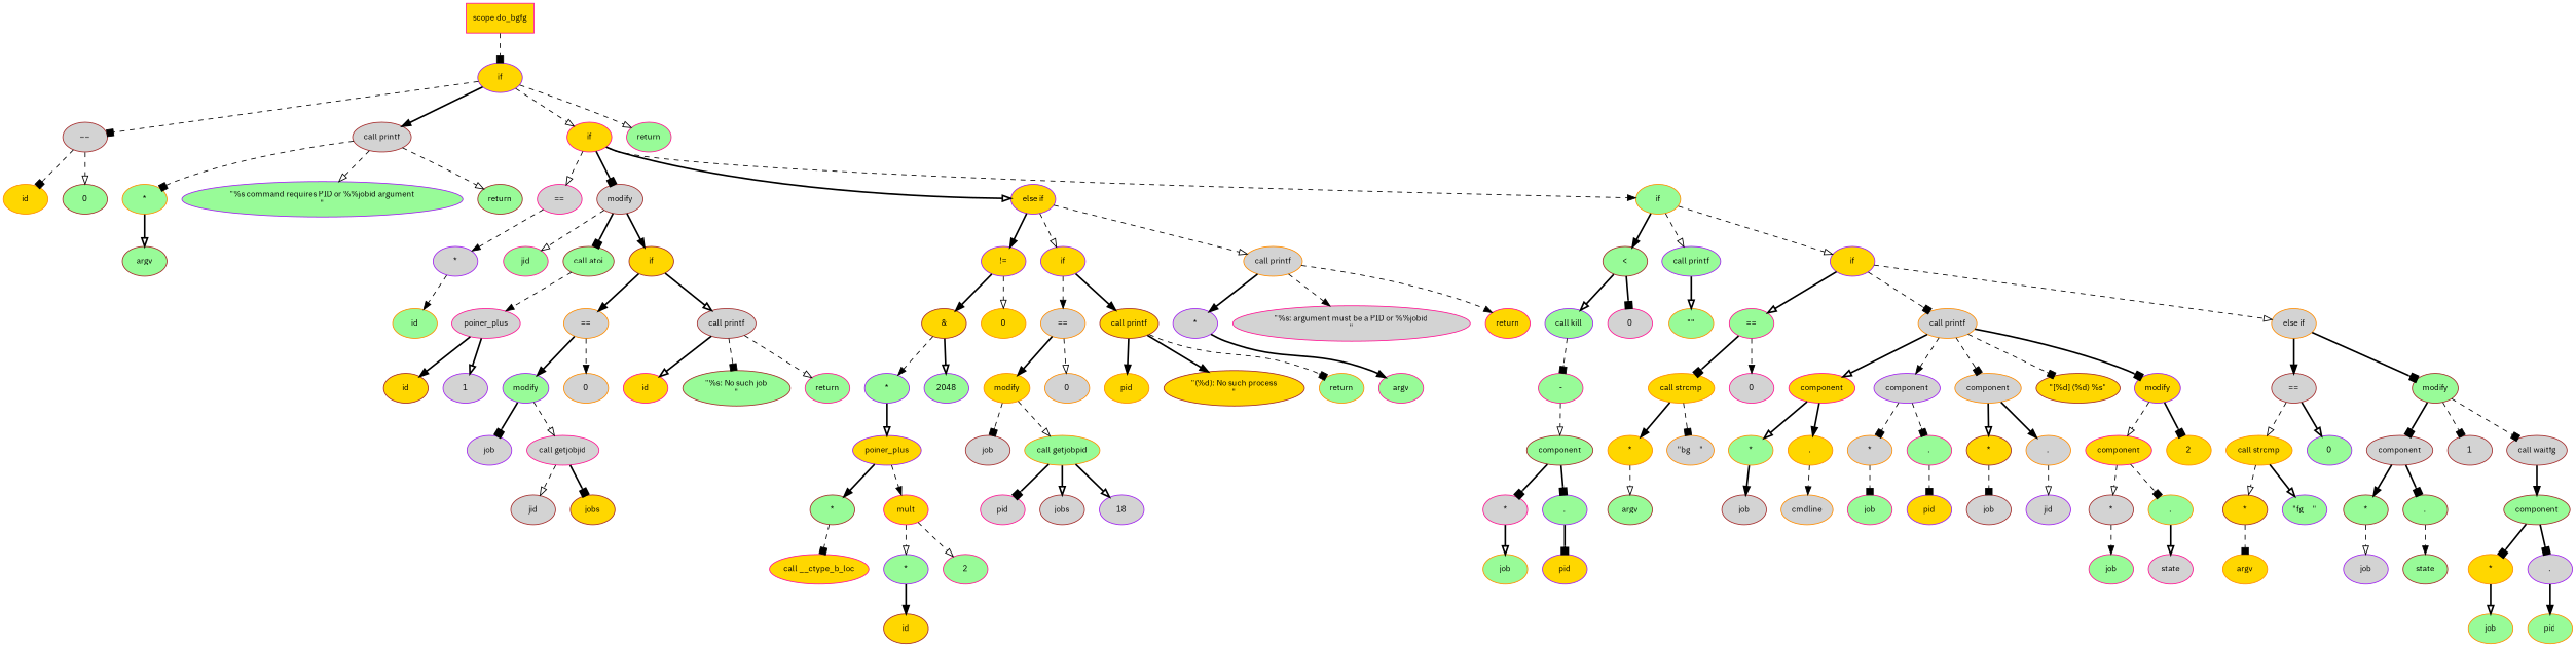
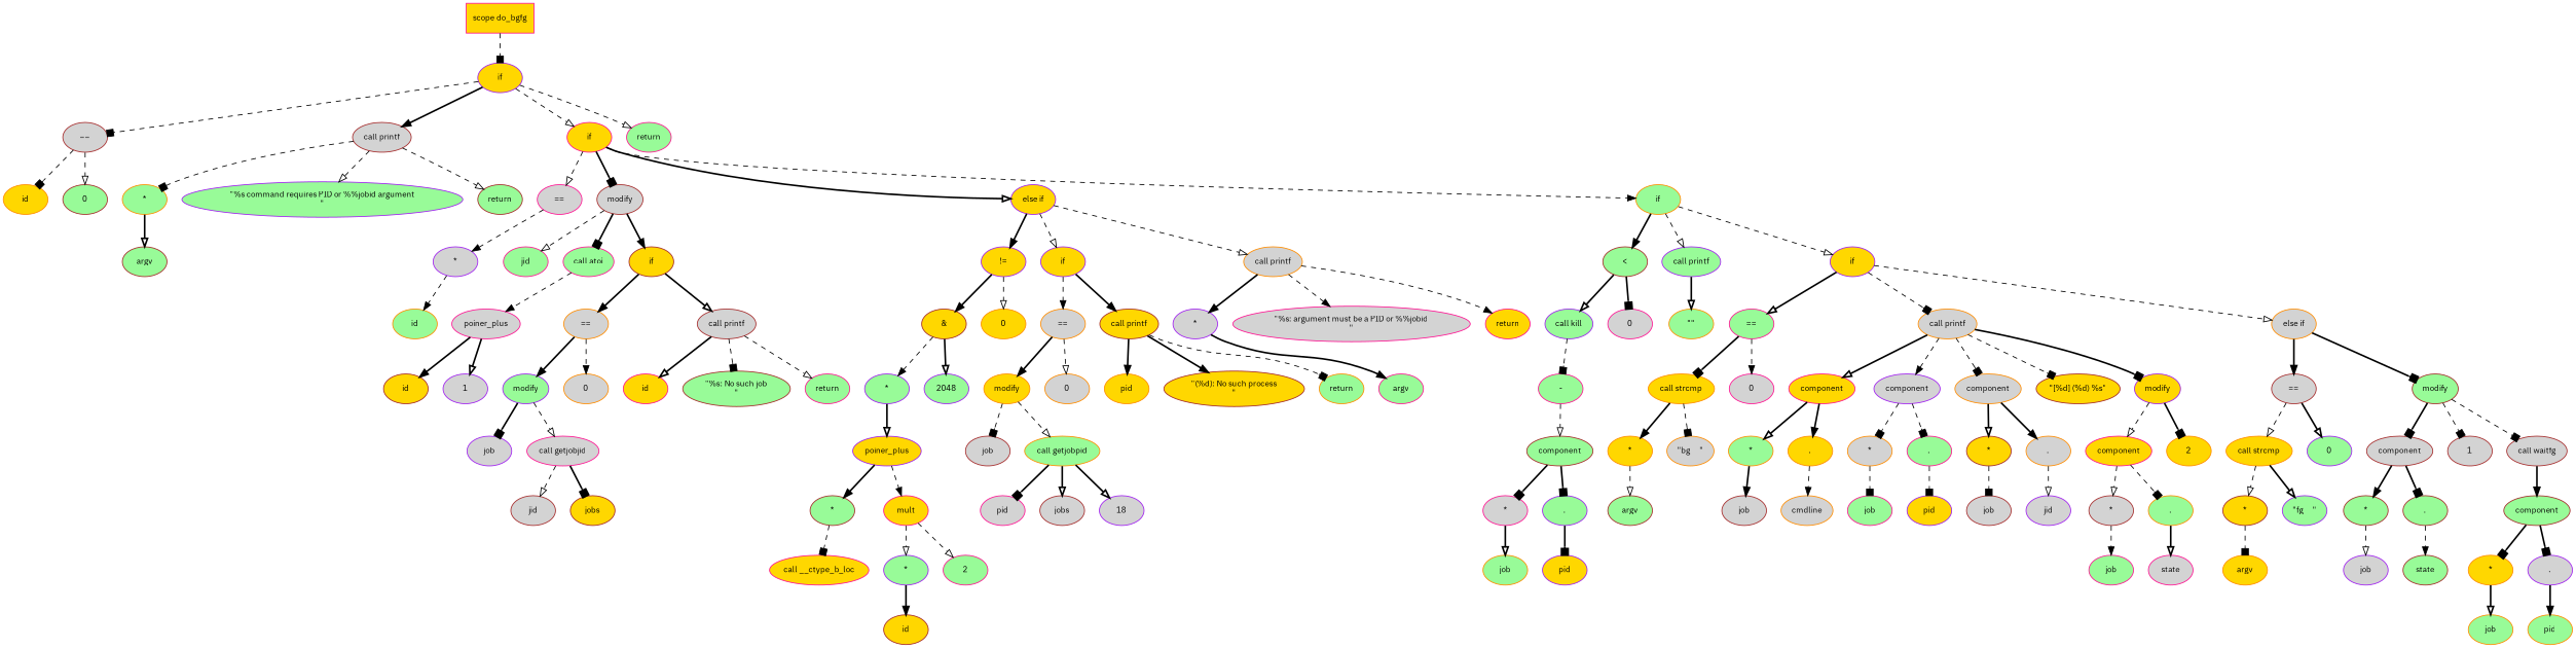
  digraph {
    fontname="IBM Plex Sans"
    fontsize=10
    node [color=brown fillcolor=palegreen fontname="IBM Plex Sans" fontsize=10 shape=ellipse style=filled]
    edge [arrowhead=onormal fontname="IBM Plex Sans" fontsize=10 style=dashed]
    n1 [color=deeppink fillcolor=gold label="scope do_bgfg" shape=box]
    n2 [color=purple fillcolor=gold label=if]
    n3 [fillcolor=lightgrey label="=="]
    n4 [fillcolor=lightgrey label="call printf"]
    n5 [color=deeppink fillcolor=gold label=if]
    n6 [color=deeppink label=return]
    n7 [color=darkorange fillcolor=gold label=id]
    n8 [label=0]
    n9 [color=darkorange label="*"]
    n10 [color=purple label="\"%s command requires PID or %%jobid argument\n\""]
    n11 [label=return]
    n12 [color=deeppink fillcolor=lightgrey label="=="]
    n13 [fillcolor=lightgrey label=modify]
    n14 [color=purple fillcolor=gold label="else if"]
    n15 [color=darkorange label=if]
    n16 [label=argv]
    n17 [color=purple fillcolor=lightgrey label="*"]
    n18 [color=deeppink label=jid]
-   n19 [label="call atoi"]
+   n19 [color=deeppink label="call atoi"]
    n20 [fillcolor=gold label=if]
    n21 [color=purple fillcolor=gold label="!="]
    n22 [color=purple fillcolor=gold label=if]
    n23 [color=darkorange fillcolor=lightgrey label="call printf"]
    n24 [label="<"]
    n25 [color=purple label="call printf"]
    n26 [color=purple fillcolor=gold label=if]
    n27 [color=darkorange label=id]
    n28 [color=deeppink fillcolor=lightgrey label=poiner_plus]
    n29 [color=darkorange fillcolor=lightgrey label="=="]
    n30 [fillcolor=lightgrey label="call printf"]
    n31 [fillcolor=gold label=id]
    n32 [color=purple fillcolor=lightgrey label=1]
    n33 [color=purple label=modify]
    n34 [color=darkorange fillcolor=lightgrey label=0]
    n35 [color=deeppink fillcolor=gold label=id]
    n36 [label="\"%s: No such job\n\""]
    n37 [color=deeppink label=return]
    n38 [color=purple fillcolor=lightgrey label=job]
    n39 [color=deeppink fillcolor=lightgrey label="call getjobjid"]
    n40 [fillcolor=lightgrey label=jid]
    n41 [fillcolor=gold label=jobs]
    n42 [fillcolor=gold label="&"]
    n43 [color=darkorange fillcolor=gold label=0]
    n44 [color=darkorange fillcolor=lightgrey label="=="]
    n45 [fillcolor=gold label="call printf"]
    n46 [color=purple fillcolor=lightgrey label="*"]
    n47 [color=deeppink fillcolor=lightgrey label="\"%s: argument must be a PID or %%jobid\n\""]
    n48 [color=deeppink fillcolor=gold label=return]
    n49 [color=purple label="*"]
    n50 [color=purple label=2048]
    n51 [color=purple fillcolor=gold label=poiner_plus]
    n52 [label="*"]
    n53 [color=deeppink fillcolor=gold label=mult]
    n54 [color=deeppink fillcolor=gold label="call __ctype_b_loc"]
    n55 [color=purple label="*"]
    n56 [color=deeppink label=2]
    n57 [fillcolor=gold label=id]
    n58 [color=darkorange fillcolor=gold label=modify]
    n59 [color=darkorange fillcolor=lightgrey label=0]
    n60 [color=darkorange fillcolor=gold label=pid]
    n61 [fillcolor=gold label="\"(%d): No such process\n\""]
    n62 [color=darkorange label=return]
    n63 [fillcolor=lightgrey label=job]
    n64 [color=darkorange label="call getjobpid"]
    n65 [color=deeppink fillcolor=lightgrey label=pid]
    n66 [fillcolor=lightgrey label=jobs]
    n67 [color=purple fillcolor=lightgrey label=18]
    n68 [color=deeppink label=argv]
    n69 [color=purple label="call kill"]
    n70 [color=deeppink fillcolor=lightgrey label=0]
    n71 [color=darkorange label="\"\""]
    n72 [color=deeppink label="=="]
    n73 [color=darkorange fillcolor=lightgrey label="call printf"]
    n74 [color=darkorange fillcolor=lightgrey label="else if"]
    n75 [color=deeppink label="-"]
    n76 [label=component]
    n77 [color=deeppink fillcolor=lightgrey label="*"]
    n78 [color=purple label="."]
    n79 [color=darkorange label=job]
    n80 [color=purple fillcolor=gold label=pid]
    n81 [color=darkorange fillcolor=gold label="call strcmp"]
    n82 [color=deeppink fillcolor=lightgrey label=0]
    n83 [color=deeppink fillcolor=gold label=component]
    n84 [color=purple fillcolor=lightgrey label=component]
    n85 [color=darkorange fillcolor=lightgrey label=component]
    n86 [fillcolor=gold label="\"[%d] (%d) %s\""]
    n87 [color=purple fillcolor=gold label=modify]
    n88 [fillcolor=lightgrey label="=="]
    n89 [label=modify]
    n90 [color=darkorange fillcolor=gold label="*"]
    n91 [color=darkorange fillcolor=lightgrey label="\"bg     \""]
    n92 [label=argv]
    n93 [color=darkorange label="*"]
    n94 [color=darkorange fillcolor=gold label="."]
    n95 [color=darkorange fillcolor=lightgrey label="*"]
    n96 [color=deeppink label="."]
    n97 [fillcolor=gold label="*"]
    n98 [color=darkorange fillcolor=lightgrey label="."]
    n99 [color=deeppink fillcolor=gold label=component]
    n100 [color=darkorange fillcolor=gold label=2]
    n101 [fillcolor=lightgrey label=job]
    n102 [color=darkorange fillcolor=lightgrey label=cmdline]
    n103 [color=deeppink label=job]
    n104 [color=purple fillcolor=gold label=pid]
    n105 [fillcolor=lightgrey label=job]
    n106 [color=purple fillcolor=lightgrey label=jid]
    n107 [fillcolor=lightgrey label="*"]
    n108 [color=darkorange label="."]
    n109 [color=deeppink label=job]
    n110 [color=deeppink fillcolor=lightgrey label=state]
    n111 [color=darkorange fillcolor=gold label="call strcmp"]
    n112 [color=purple label=0]
    n113 [fillcolor=lightgrey label=component]
    n114 [fillcolor=lightgrey label=1]
    n115 [fillcolor=lightgrey label="call waitfg"]
    n116 [fillcolor=gold label="*"]
    n117 [color=purple label="\"fg     \""]
    n118 [color=darkorange fillcolor=gold label=argv]
    n119 [label="*"]
    n120 [label="."]
    n121 [label=component]
    n122 [color=purple fillcolor=lightgrey label=job]
    n123 [label=state]
    n124 [color=darkorange fillcolor=gold label="*"]
    n125 [color=purple fillcolor=lightgrey label="."]
    n126 [color=darkorange label=job]
    n127 [color=darkorange label=pid]
    n1 -> n2 [arrowhead=box]
    n2 -> n3 [arrowhead=box]
    n2 -> n4 [arrowhead=normal style=bold]
    n2 -> n5
    n2 -> n6
    n3 -> n7 [arrowhead=box]
    n3 -> n8
    n4 -> n9 [arrowhead=box]
    n4 -> n10
    n4 -> n11
    n5 -> n12
    n5 -> n13 [arrowhead=box style=bold]
    n5 -> n14 [style=bold]
    n5 -> n15 [arrowhead=normal]
    n9 -> n16 [style=bold]
    n12 -> n17 [arrowhead=normal]
    n13 -> n18
    n13 -> n19 [arrowhead=box style=bold]
    n13 -> n20 [arrowhead=normal style=bold]
    n14 -> n21 [arrowhead=normal style=bold]
    n14 -> n22
    n14 -> n23
    n15 -> n24 [arrowhead=normal style=bold]
    n15 -> n25
    n15 -> n26
    n17 -> n27 [arrowhead=normal]
    n19 -> n28 [arrowhead=normal]
    n20 -> n29 [arrowhead=normal style=bold]
    n20 -> n30 [style=bold]
    n21 -> n42 [arrowhead=normal style=bold]
    n21 -> n43
    n22 -> n44 [arrowhead=normal]
    n22 -> n45 [arrowhead=normal style=bold]
    n23 -> n46 [arrowhead=normal style=bold]
    n23 -> n47 [arrowhead=normal]
    n23 -> n48 [arrowhead=normal]
    n24 -> n69 [style=bold]
    n24 -> n70 [arrowhead=box style=bold]
    n25 -> n71 [style=bold]
    n26 -> n72 [style=bold]
    n26 -> n73 [arrowhead=box]
    n26 -> n74
    n28 -> n31 [arrowhead=normal style=bold]
    n28 -> n32 [style=bold]
    n29 -> n33 [arrowhead=normal style=bold]
    n29 -> n34 [arrowhead=normal]
    n30 -> n35 [style=bold]
    n30 -> n36 [arrowhead=box]
    n30 -> n37
    n33 -> n38 [arrowhead=box style=bold]
    n33 -> n39
    n39 -> n40
    n39 -> n41 [arrowhead=box style=bold]
    n42 -> n49 [arrowhead=normal]
    n42 -> n50 [style=bold]
    n44 -> n58 [arrowhead=normal style=bold]
    n44 -> n59
    n45 -> n60 [arrowhead=normal style=bold]
    n45 -> n61 [arrowhead=normal style=bold]
    n45 -> n62 [arrowhead=box]
    n46 -> n68 [arrowhead=normal style=bold]
    n49 -> n51 [style=bold]
    n51 -> n52 [arrowhead=normal style=bold]
    n51 -> n53 [arrowhead=normal]
    n52 -> n54 [arrowhead=box]
    n53 -> n55
    n53 -> n56
    n55 -> n57 [arrowhead=normal style=bold]
    n58 -> n63 [arrowhead=box]
    n58 -> n64
    n64 -> n65 [arrowhead=box style=bold]
    n64 -> n66 [style=bold]
    n64 -> n67 [style=bold]
    n69 -> n75 [arrowhead=box]
    n72 -> n81 [arrowhead=box style=bold]
    n72 -> n82 [arrowhead=normal]
    n73 -> n83 [style=bold]
    n73 -> n84 [arrowhead=normal]
    n73 -> n85 [arrowhead=box]
    n73 -> n86 [arrowhead=box]
    n73 -> n87 [arrowhead=box style=bold]
    n74 -> n88 [arrowhead=normal style=bold]
    n74 -> n89 [arrowhead=box style=bold]
    n75 -> n76
    n76 -> n77 [arrowhead=box style=bold]
    n76 -> n78 [arrowhead=box style=bold]
    n77 -> n79 [style=bold]
    n78 -> n80 [arrowhead=box style=bold]
    n81 -> n90 [arrowhead=normal style=bold]
    n81 -> n91 [arrowhead=box]
    n83 -> n93 [style=bold]
    n83 -> n94 [arrowhead=normal style=bold]
    n84 -> n95 [arrowhead=box]
    n84 -> n96 [arrowhead=box]
    n85 -> n97 [style=bold]
    n85 -> n98 [arrowhead=normal style=bold]
    n87 -> n99
    n87 -> n100 [arrowhead=box style=bold]
    n88 -> n111
    n88 -> n112 [style=bold]
    n89 -> n113 [arrowhead=box style=bold]
    n89 -> n114 [arrowhead=box]
    n89 -> n115 [arrowhead=box]
    n90 -> n92
    n93 -> n101 [arrowhead=normal style=bold]
    n94 -> n102 [arrowhead=normal]
    n95 -> n103 [arrowhead=box]
    n96 -> n104 [arrowhead=box]
    n97 -> n105 [arrowhead=box]
    n98 -> n106
    n99 -> n107
    n99 -> n108 [arrowhead=box]
    n107 -> n109 [arrowhead=normal]
    n108 -> n110 [style=bold]
    n111 -> n116
    n111 -> n117 [style=bold]
    n113 -> n119 [arrowhead=normal style=bold]
    n113 -> n120 [arrowhead=box style=bold]
    n115 -> n121 [arrowhead=normal style=bold]
    n116 -> n118 [arrowhead=box]
    n119 -> n122
    n120 -> n123 [arrowhead=normal]
    n121 -> n124 [arrowhead=box style=bold]
    n121 -> n125 [arrowhead=box style=bold]
    n124 -> n126 [style=bold]
    n125 -> n127 [arrowhead=normal style=bold]
  }
